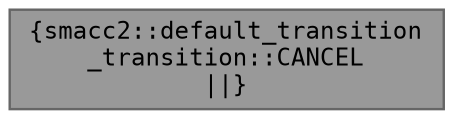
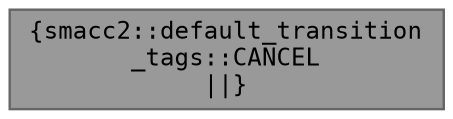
  digraph {
    rankdir=LR
    fontname="DejaVu Sans Mono"
-   n1 [color=gray40 fillcolor=grey60 fontcolor=black fontname="DejaVu Sans Mono" fontsize=10 height=0.2 label="{smacc2::default_transition\l_transition::CANCEL\n||}" shape=box style=filled width=0.4]
+   n1 [color=gray40 fillcolor=grey60 fontcolor=black fontname="DejaVu Sans Mono" fontsize=10 height=0.2 label="{smacc2::default_transition\l_tags::CANCEL\n||}" shape=box style=filled width=0.4]
  }
